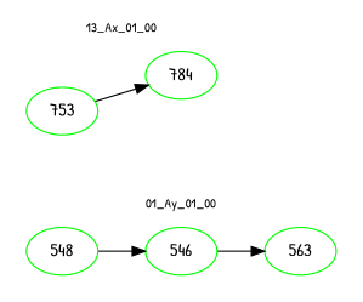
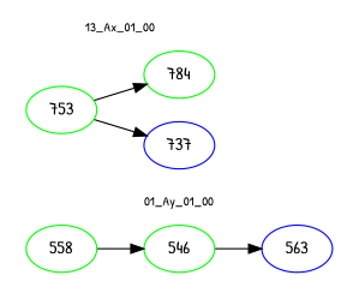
  digraph {
    fontname="Patrick Hand"
    rankdir=LR
    node [color=green fontname="Patrick Hand"]
    edge [color=black fontname="Patrick Hand"]
-   n1 [label=548]
+   n1 [label=558]
    n2 [label=546]
-   n3 [label=563]
+   n3 [color=blue label=563]
    n4 [label=753]
+   n5 [color=blue label=737]
    n6 [label=784]
    subgraph cluster_1 {
      color=white
      fontsize=10
      label="01_Ay_01_00"
      n1
      n2
      n3
    }
    subgraph cluster_2 {
      color=white
      fontsize=10
      label="13_Ax_01_00"
      n4
+     n5
      n6
    }
    n1 -> n2
    n2 -> n3
+   n4 -> n5
    n4 -> n6
  }
